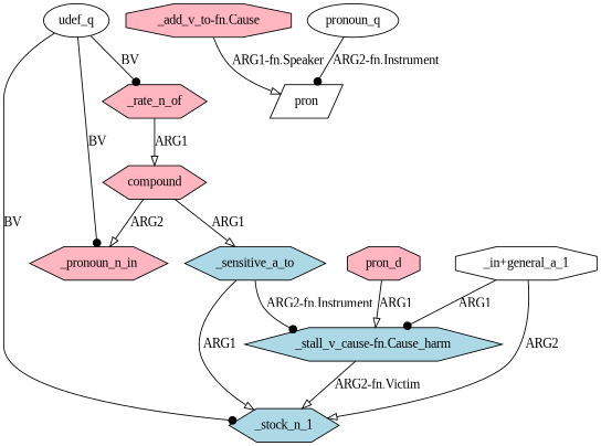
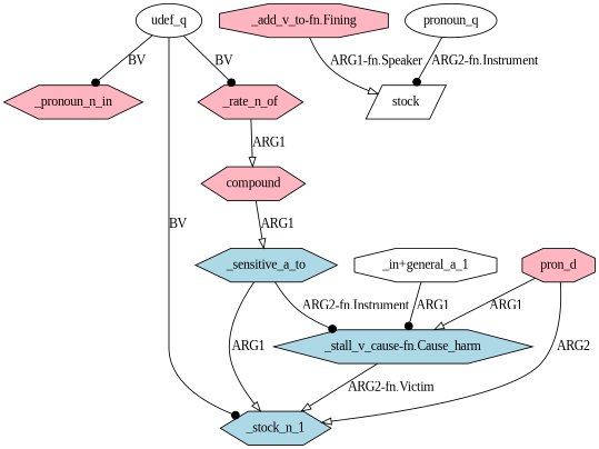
  digraph {
    fontname="Liberation Serif"
    node [fillcolor=lightpink fontname="Liberation Serif" shape=hexagon style=filled]
    edge [arrowhead=onormal fontname="Liberation Serif"]
    udef_q [fillcolor=white shape=ellipse]
    n2 [label=_pronoun_n_in]
    _stock_n_1 [fillcolor=lightblue]
    _rate_n_of
    compound
    "_stall_v_cause-fn.Cause_harm" [fillcolor=lightblue]
    _sensitive_a_to [fillcolor=lightblue]
-   "_add_v_to-fn.Fining" [shape=octagon label="_add_v_to-fn.Cause"]
-   pron [fillcolor=white shape=parallelogram]
+   "_add_v_to-fn.Fining" [shape=octagon]
+   pron [fillcolor=white shape=parallelogram label=stock]
    "_in+general_a_1" [fillcolor=white shape=octagon]
    pronoun_q [fillcolor=white shape=ellipse]
    n12 [label=pron_d shape=octagon]
    udef_q -> n2 [arrowhead=dot label=BV]
    udef_q -> _stock_n_1 [arrowhead=dot label=BV]
    udef_q -> _rate_n_of [arrowhead=dot label=BV]
    _rate_n_of -> compound [label=ARG1]
-   compound -> n2 [label=ARG2]
    compound -> _sensitive_a_to [label=ARG1]
    "_stall_v_cause-fn.Cause_harm" -> _stock_n_1 [label="ARG2-fn.Victim"]
    _sensitive_a_to -> _stock_n_1 [label=ARG1]
    _sensitive_a_to -> "_stall_v_cause-fn.Cause_harm" [arrowhead=dot label="ARG2-fn.Instrument"]
    "_add_v_to-fn.Fining" -> pron [label="ARG1-fn.Speaker"]
    "_in+general_a_1" -> "_stall_v_cause-fn.Cause_harm" [arrowhead=dot label=ARG1]
    pronoun_q -> pron [arrowhead=dot label="ARG2-fn.Instrument"]
-   "_in+general_a_1" -> _stock_n_1 [label=ARG2]
+   n12 -> _stock_n_1 [label=ARG2]
    n12 -> "_stall_v_cause-fn.Cause_harm" [label=ARG1]
  }
